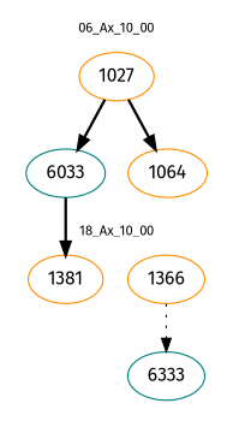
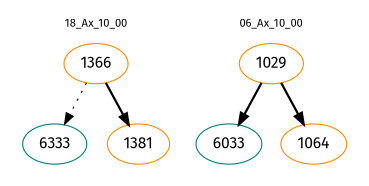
  digraph {
    fontname="Fira Sans"
    node [color=darkorange fontname="Fira Sans"]
    edge [color=black fontname="Fira Sans" style=bold]
    n1 [label=1366]
    n2 [color=teal label=6333]
    n3 [label=1381]
-   n4 [label=1027]
+   n4 [label=1029]
    n5 [color=teal label=6033]
    n6 [label=1064]
    subgraph cluster_1 {
      color=white
      fontsize=10
      label="18_Ax_10_00"
      n1
      n2
      n3
    }
    subgraph cluster_2 {
      color=white
      fontsize=10
      label="06_Ax_10_00"
      n4
      n5
      n6
    }
    n1 -> n2 [style=dotted]
-   n5 -> n3
+   n1 -> n3
    n4 -> n5
    n4 -> n6
  }
